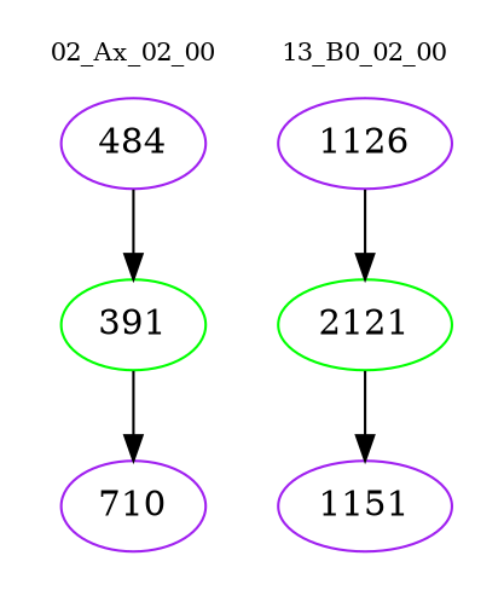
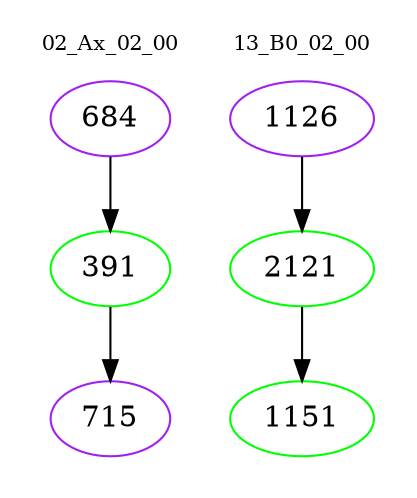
  digraph {
    node [color=purple]
    edge [color=black]
-   n1 [label=484]
+   n1 [label=684]
    n2 [color=green label=391]
-   n3 [label=710]
+   n3 [label=715]
    n4 [label=1126]
    n5 [color=green label=2121]
-   n6 [label=1151]
+   n6 [color=green label=1151]
    subgraph cluster_1 {
      color=white
      fontsize=10
      label="02_Ax_02_00"
      n1
      n2
      n3
    }
    subgraph cluster_2 {
      color=white
      fontsize=10
      label="13_B0_02_00"
      n4
      n5
      n6
    }
    n1 -> n2
    n2 -> n3
    n4 -> n5
    n5 -> n6
  }
